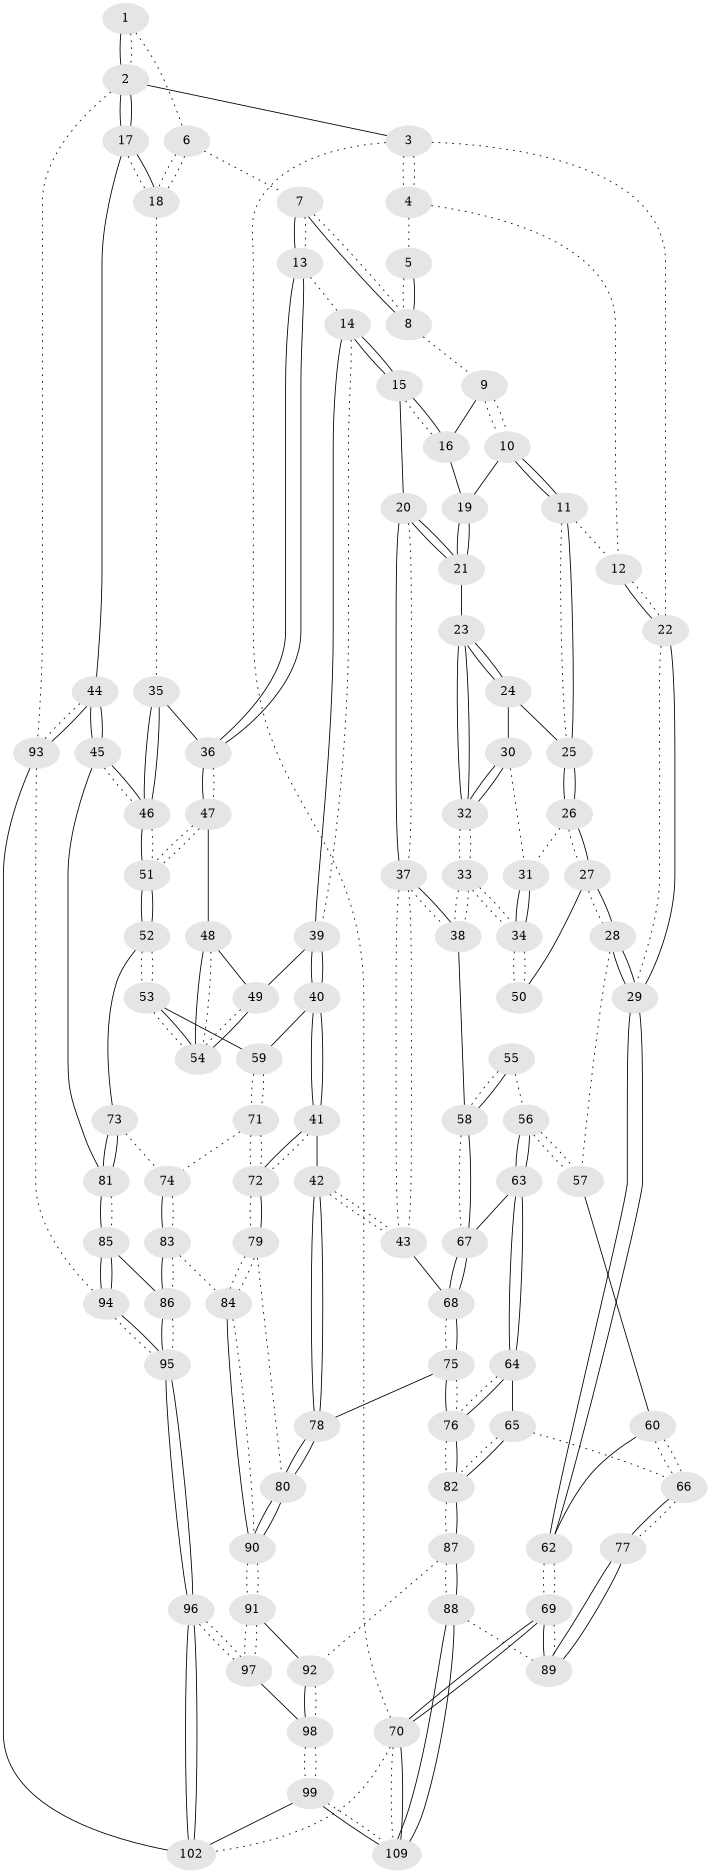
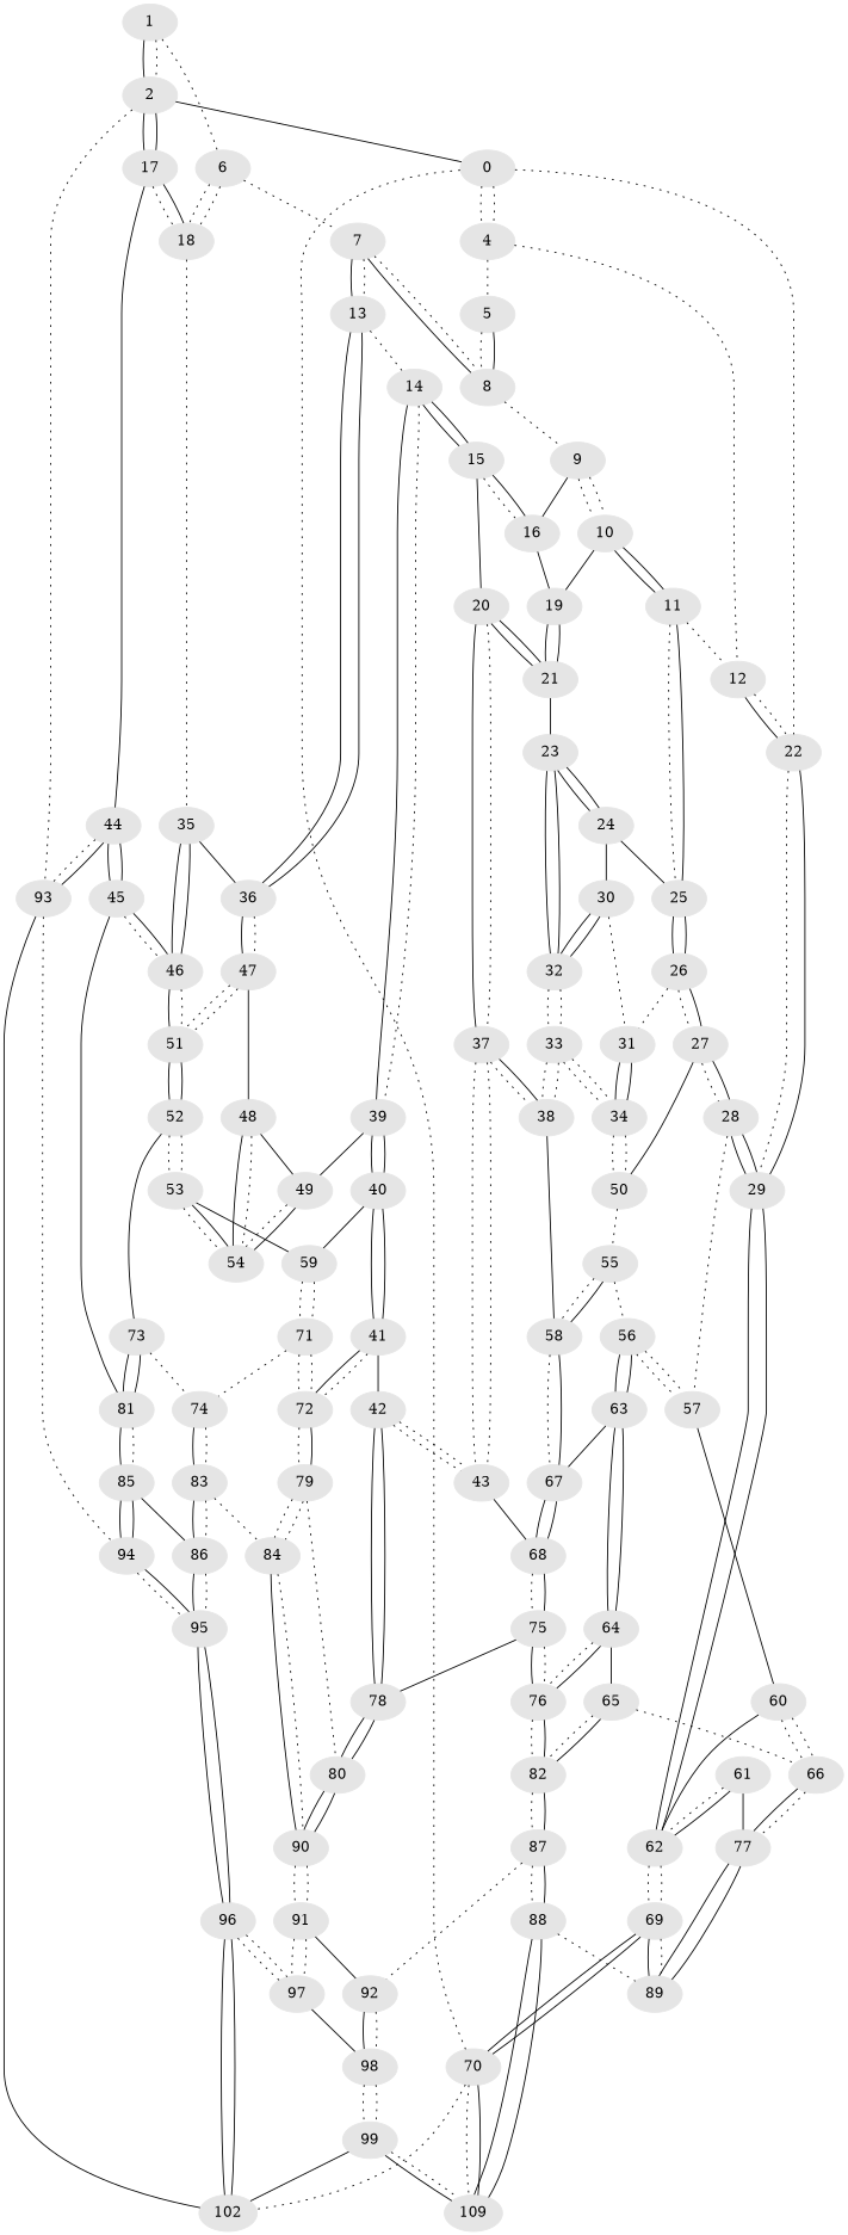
  graph {
    node [color=gray90 style=filled]
    edge [style=solid]
    1
    2
    6
-   3
+   3 [label=0]
    17
    93
    7
    18
    4
    22
    70
    44
    n13 [label=102]
    94
    5
    12
    29
    n18 [label=109]
    8
    9
    13
    35
    14
    36
    10
    16
    11
    19
    25
    21
    26
    15
    39
    47
    20
    40
    49
    37
    45
    46
    23
    38
    43
    24
    32
    62
    30
    33
    31
    27
    28
    50
    34
    57
    55
    60
    69
    58
    51
    48
    68
    67
    41
    59
    54
    42
    72
    71
    78
    79
    80
    75
    81
    85
    52
    56
    53
    73
    74
    63
    64
    66
+   61
    77
    89
    65
    76
    82
    87
    83
    84
    86
    90
    91
    88
    92
    95
    96
    98
    97
    99
    1 -- 2
    1 -- 2 [style=dotted]
    1 -- 6 [style=dotted]
    2 -- 3
    2 -- 17
    2 -- 17
    2 -- 93 [style=dotted]
    6 -- 7 [style=dotted]
    6 -- 18 [style=dotted]
    6 -- 18 [style=dotted]
    3 -- 4 [style=dotted]
    3 -- 4 [style=dotted]
    3 -- 22 [style=dotted]
    3 -- 70 [style=dotted]
    17 -- 18 [style=dotted]
    17 -- 18
    17 -- 44
    93 -- n13
    93 -- 94 [style=dotted]
    7 -- 8
    7 -- 8 [style=dotted]
    7 -- 13
    7 -- 13 [style=dotted]
    18 -- 35 [style=dotted]
    4 -- 5 [style=dotted]
    4 -- 12 [style=dotted]
    22 -- 29 [style=dotted]
    22 -- 29
    70 -- n13 [style=dotted]
    70 -- n18 [style=dotted]
    70 -- n18
    44 -- 93 [style=dotted]
    44 -- 93
    44 -- 45
    44 -- 45
    94 -- 95 [style=dotted]
    94 -- 95
    5 -- 8 [style=dotted]
    5 -- 8
    12 -- 22
    12 -- 22 [style=dotted]
    29 -- 62
    29 -- 62
    8 -- 9 [style=dotted]
    9 -- 10 [style=dotted]
    9 -- 10 [style=dotted]
    9 -- 16
    13 -- 14 [style=dotted]
    13 -- 36
    13 -- 36
    35 -- 36
    35 -- 46
    35 -- 46
    14 -- 15
    14 -- 15
    14 -- 39
    14 -- 39 [style=dotted]
    36 -- 47
    36 -- 47 [style=dotted]
    10 -- 11
    10 -- 11
    10 -- 19
    16 -- 19
    11 -- 12 [style=dotted]
    11 -- 25 [style=dotted]
    11 -- 25
    19 -- 21
    19 -- 21
    25 -- 26
    25 -- 26
    21 -- 23
    26 -- 31 [style=dotted]
    26 -- 27 [style=dotted]
    26 -- 27
    15 -- 16 [style=dotted]
    15 -- 16
    15 -- 20
    39 -- 40
    39 -- 40
    39 -- 49
    47 -- 51 [style=dotted]
    47 -- 51 [style=dotted]
    47 -- 48
    20 -- 21
    20 -- 21
    20 -- 37
    20 -- 37 [style=dotted]
    40 -- 41
    40 -- 41
    40 -- 59
    49 -- 54 [style=dotted]
    49 -- 54
    37 -- 38 [style=dotted]
    37 -- 38
    37 -- 43 [style=dotted]
    37 -- 43 [style=dotted]
    45 -- 46 [style=dotted]
    45 -- 46
    45 -- 81
    46 -- 51
    46 -- 51 [style=dotted]
    23 -- 24
    23 -- 24
    23 -- 32
    23 -- 32
    38 -- 58
    43 -- 68
    24 -- 25
    24 -- 30
    32 -- 33 [style=dotted]
    32 -- 33 [style=dotted]
    62 -- 69 [style=dotted]
    62 -- 69 [style=dotted]
    30 -- 32
    30 -- 32
    30 -- 31 [style=dotted]
    33 -- 38 [style=dotted]
    33 -- 38 [style=dotted]
    33 -- 34 [style=dotted]
    33 -- 34 [style=dotted]
    31 -- 34
    31 -- 34
    27 -- 28 [style=dotted]
    27 -- 28
    27 -- 50
    28 -- 29
    28 -- 29
    28 -- 57 [style=dotted]
+   50 -- 55 [style=dotted]
    34 -- 50 [style=dotted]
    34 -- 50 [style=dotted]
    57 -- 60
    55 -- 58 [style=dotted]
    55 -- 58
    55 -- 56 [style=dotted]
    60 -- 62
    60 -- 66 [style=dotted]
    60 -- 66 [style=dotted]
    69 -- 70
    69 -- 70
    69 -- 89
    69 -- 89 [style=dotted]
    58 -- 67 [style=dotted]
    58 -- 67
    51 -- 52
    51 -- 52
    48 -- 49
    48 -- 54
    48 -- 54 [style=dotted]
    68 -- 75 [style=dotted]
    68 -- 75
    67 -- 68
    67 -- 68
    41 -- 42
    41 -- 72
    41 -- 72 [style=dotted]
    59 -- 71 [style=dotted]
    59 -- 71 [style=dotted]
    42 -- 43 [style=dotted]
    42 -- 43 [style=dotted]
    42 -- 78
    42 -- 78
    72 -- 79 [style=dotted]
    72 -- 79
    71 -- 72 [style=dotted]
    71 -- 72 [style=dotted]
    71 -- 74 [style=dotted]
    78 -- 80
    78 -- 80
    79 -- 80 [style=dotted]
    79 -- 84 [style=dotted]
    79 -- 84 [style=dotted]
    80 -- 90
    80 -- 90
    75 -- 78
    75 -- 76
    75 -- 76 [style=dotted]
    81 -- 85
    81 -- 85 [style=dotted]
    85 -- 94
    85 -- 94
    85 -- 86
    52 -- 53 [style=dotted]
    52 -- 53 [style=dotted]
    52 -- 73
    56 -- 57 [style=dotted]
    56 -- 57 [style=dotted]
    56 -- 63
    56 -- 63
    53 -- 59
    53 -- 54 [style=dotted]
    53 -- 54
    73 -- 81
    73 -- 81
    73 -- 74 [style=dotted]
    74 -- 83
    74 -- 83 [style=dotted]
    63 -- 67
    63 -- 64
    63 -- 64
    64 -- 65
    64 -- 76 [style=dotted]
    64 -- 76
    66 -- 77
    66 -- 77 [style=dotted]
+   61 -- 62 [style=dotted]
+   61 -- 62
+   61 -- 77
    77 -- 89
    77 -- 89
    65 -- 66 [style=dotted]
    65 -- 82 [style=dotted]
    65 -- 82
    76 -- 82 [style=dotted]
    76 -- 82
    82 -- 87 [style=dotted]
    82 -- 87
    87 -- 88 [style=dotted]
    87 -- 88
    87 -- 92 [style=dotted]
    83 -- 84 [style=dotted]
    83 -- 86
    83 -- 86 [style=dotted]
    84 -- 90
    84 -- 90 [style=dotted]
    86 -- 95
    86 -- 95 [style=dotted]
    90 -- 91 [style=dotted]
    90 -- 91 [style=dotted]
    91 -- 92
    91 -- 97 [style=dotted]
    91 -- 97 [style=dotted]
    88 -- n18
    88 -- n18
    88 -- 89 [style=dotted]
    92 -- 98
    92 -- 98 [style=dotted]
    95 -- 96
    95 -- 96
    96 -- n13
    96 -- n13
    96 -- 97 [style=dotted]
    96 -- 97 [style=dotted]
    98 -- 99 [style=dotted]
    98 -- 99 [style=dotted]
    97 -- 98
    99 -- n13
    99 -- n18
    99 -- n18 [style=dotted]
  }
